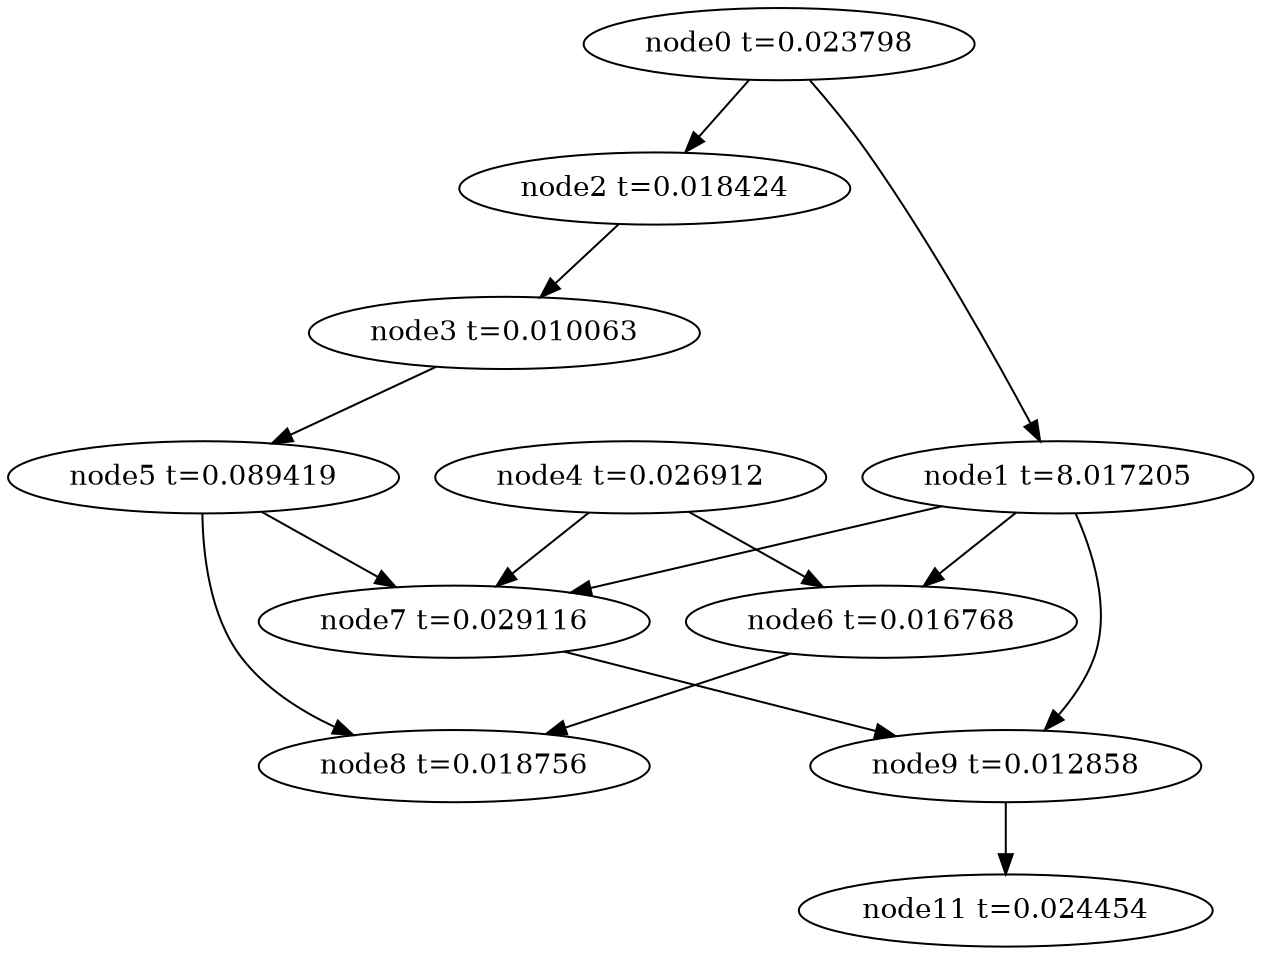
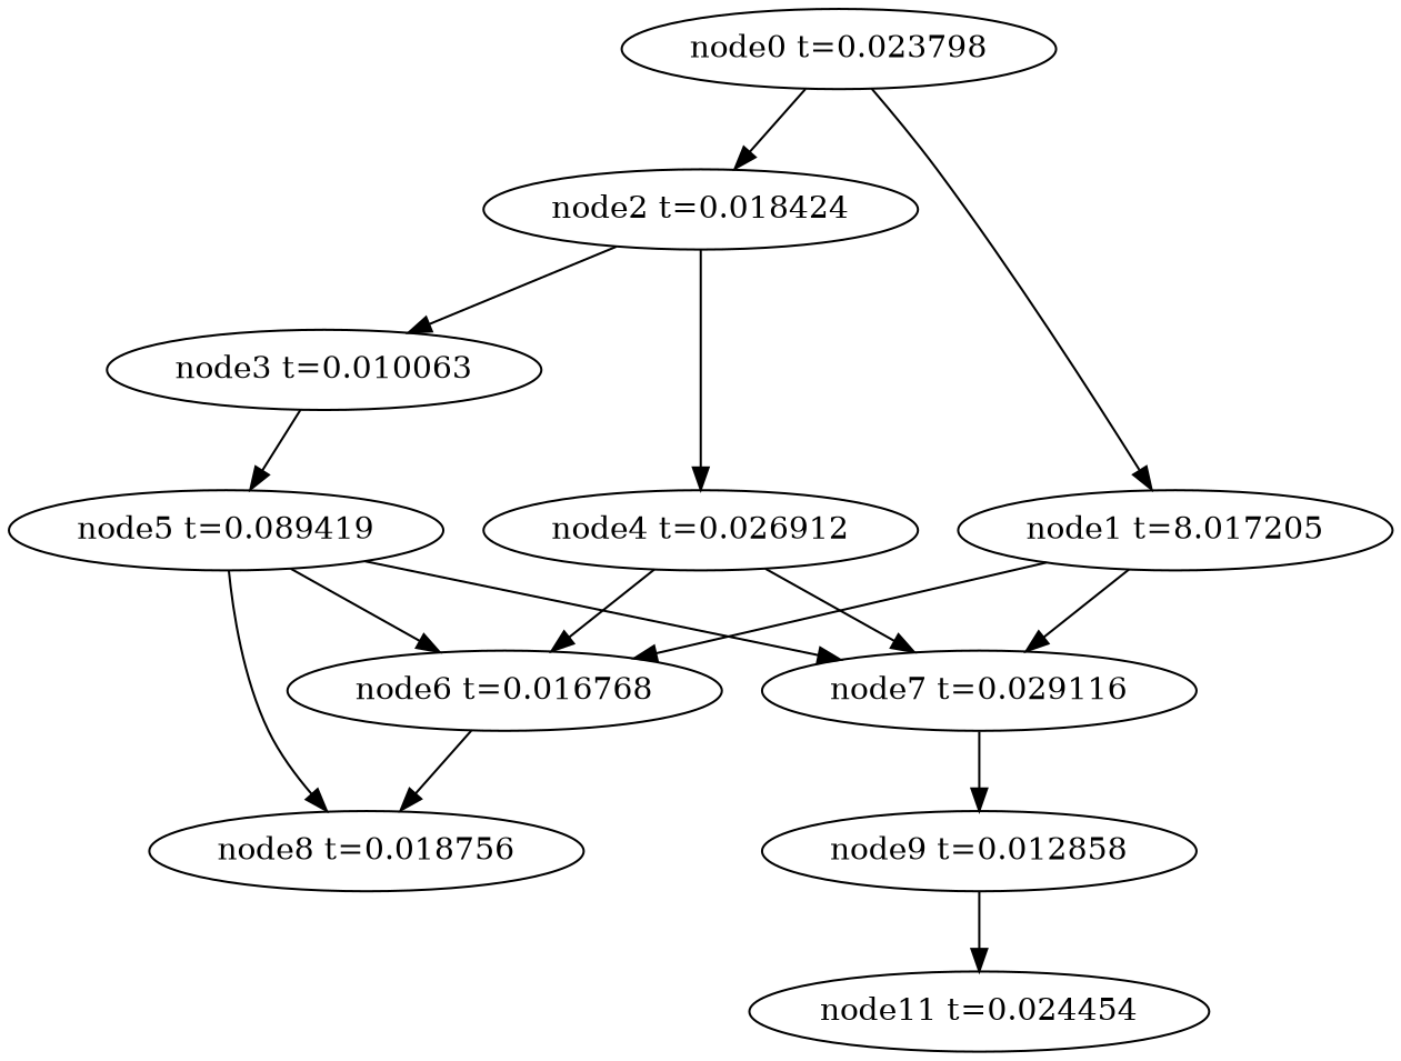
  digraph {
    n1 [label="node11 t=0.024454"]
    n2 [label="node9 t=0.012858"]
    n3 [label="node8 t=0.018756"]
    n4 [label="node7 t=0.029116"]
    n5 [label="node6 t=0.016768"]
    n6 [label="node5 t=0.089419"]
    n7 [label="node4 t=0.026912"]
    n8 [label="node3 t=0.010063"]
    n9 [label="node2 t=0.018424"]
    n10 [label="node1 t=8.017205"]
    n11 [label="node0 t=0.023798"]
    n2 -> n1
    n4 -> n2
    n5 -> n3
    n6 -> n3
    n6 -> n4
+   n6 -> n5
    n7 -> n4
    n7 -> n5
    n8 -> n6
+   n9 -> n7
    n9 -> n8
-   n10 -> n2
    n10 -> n4
    n10 -> n5
    n11 -> n9
    n11 -> n10
  }
